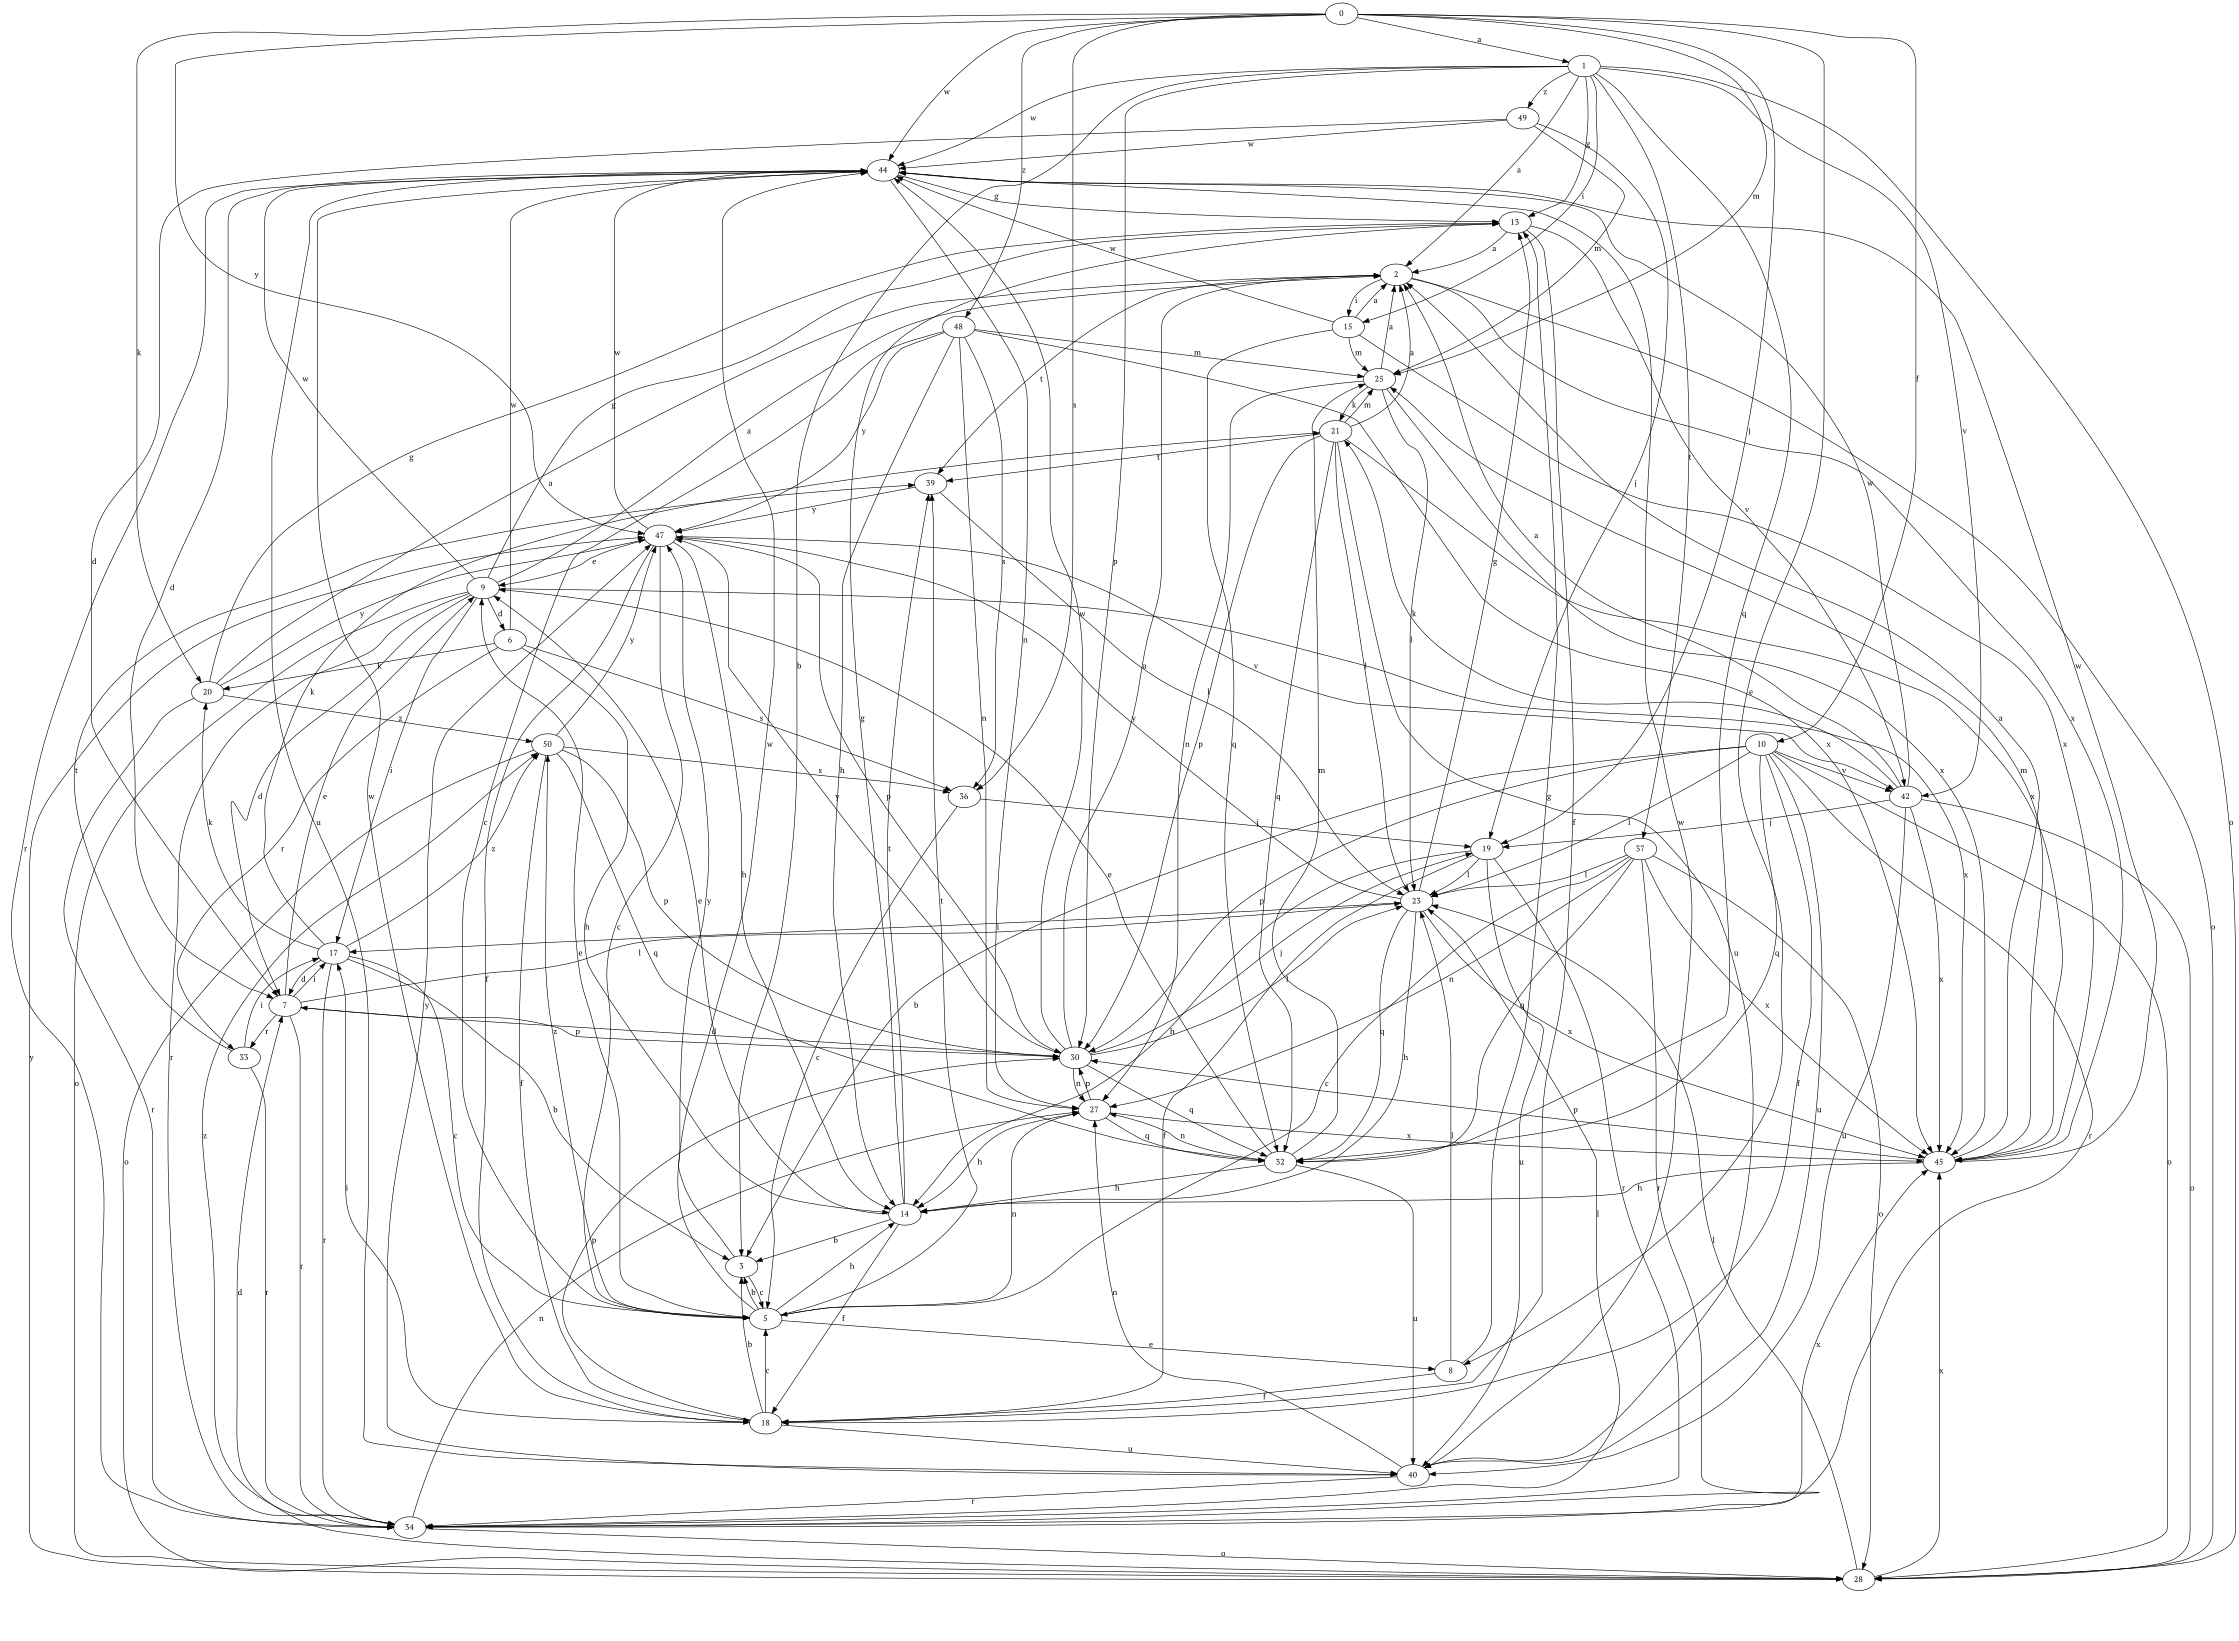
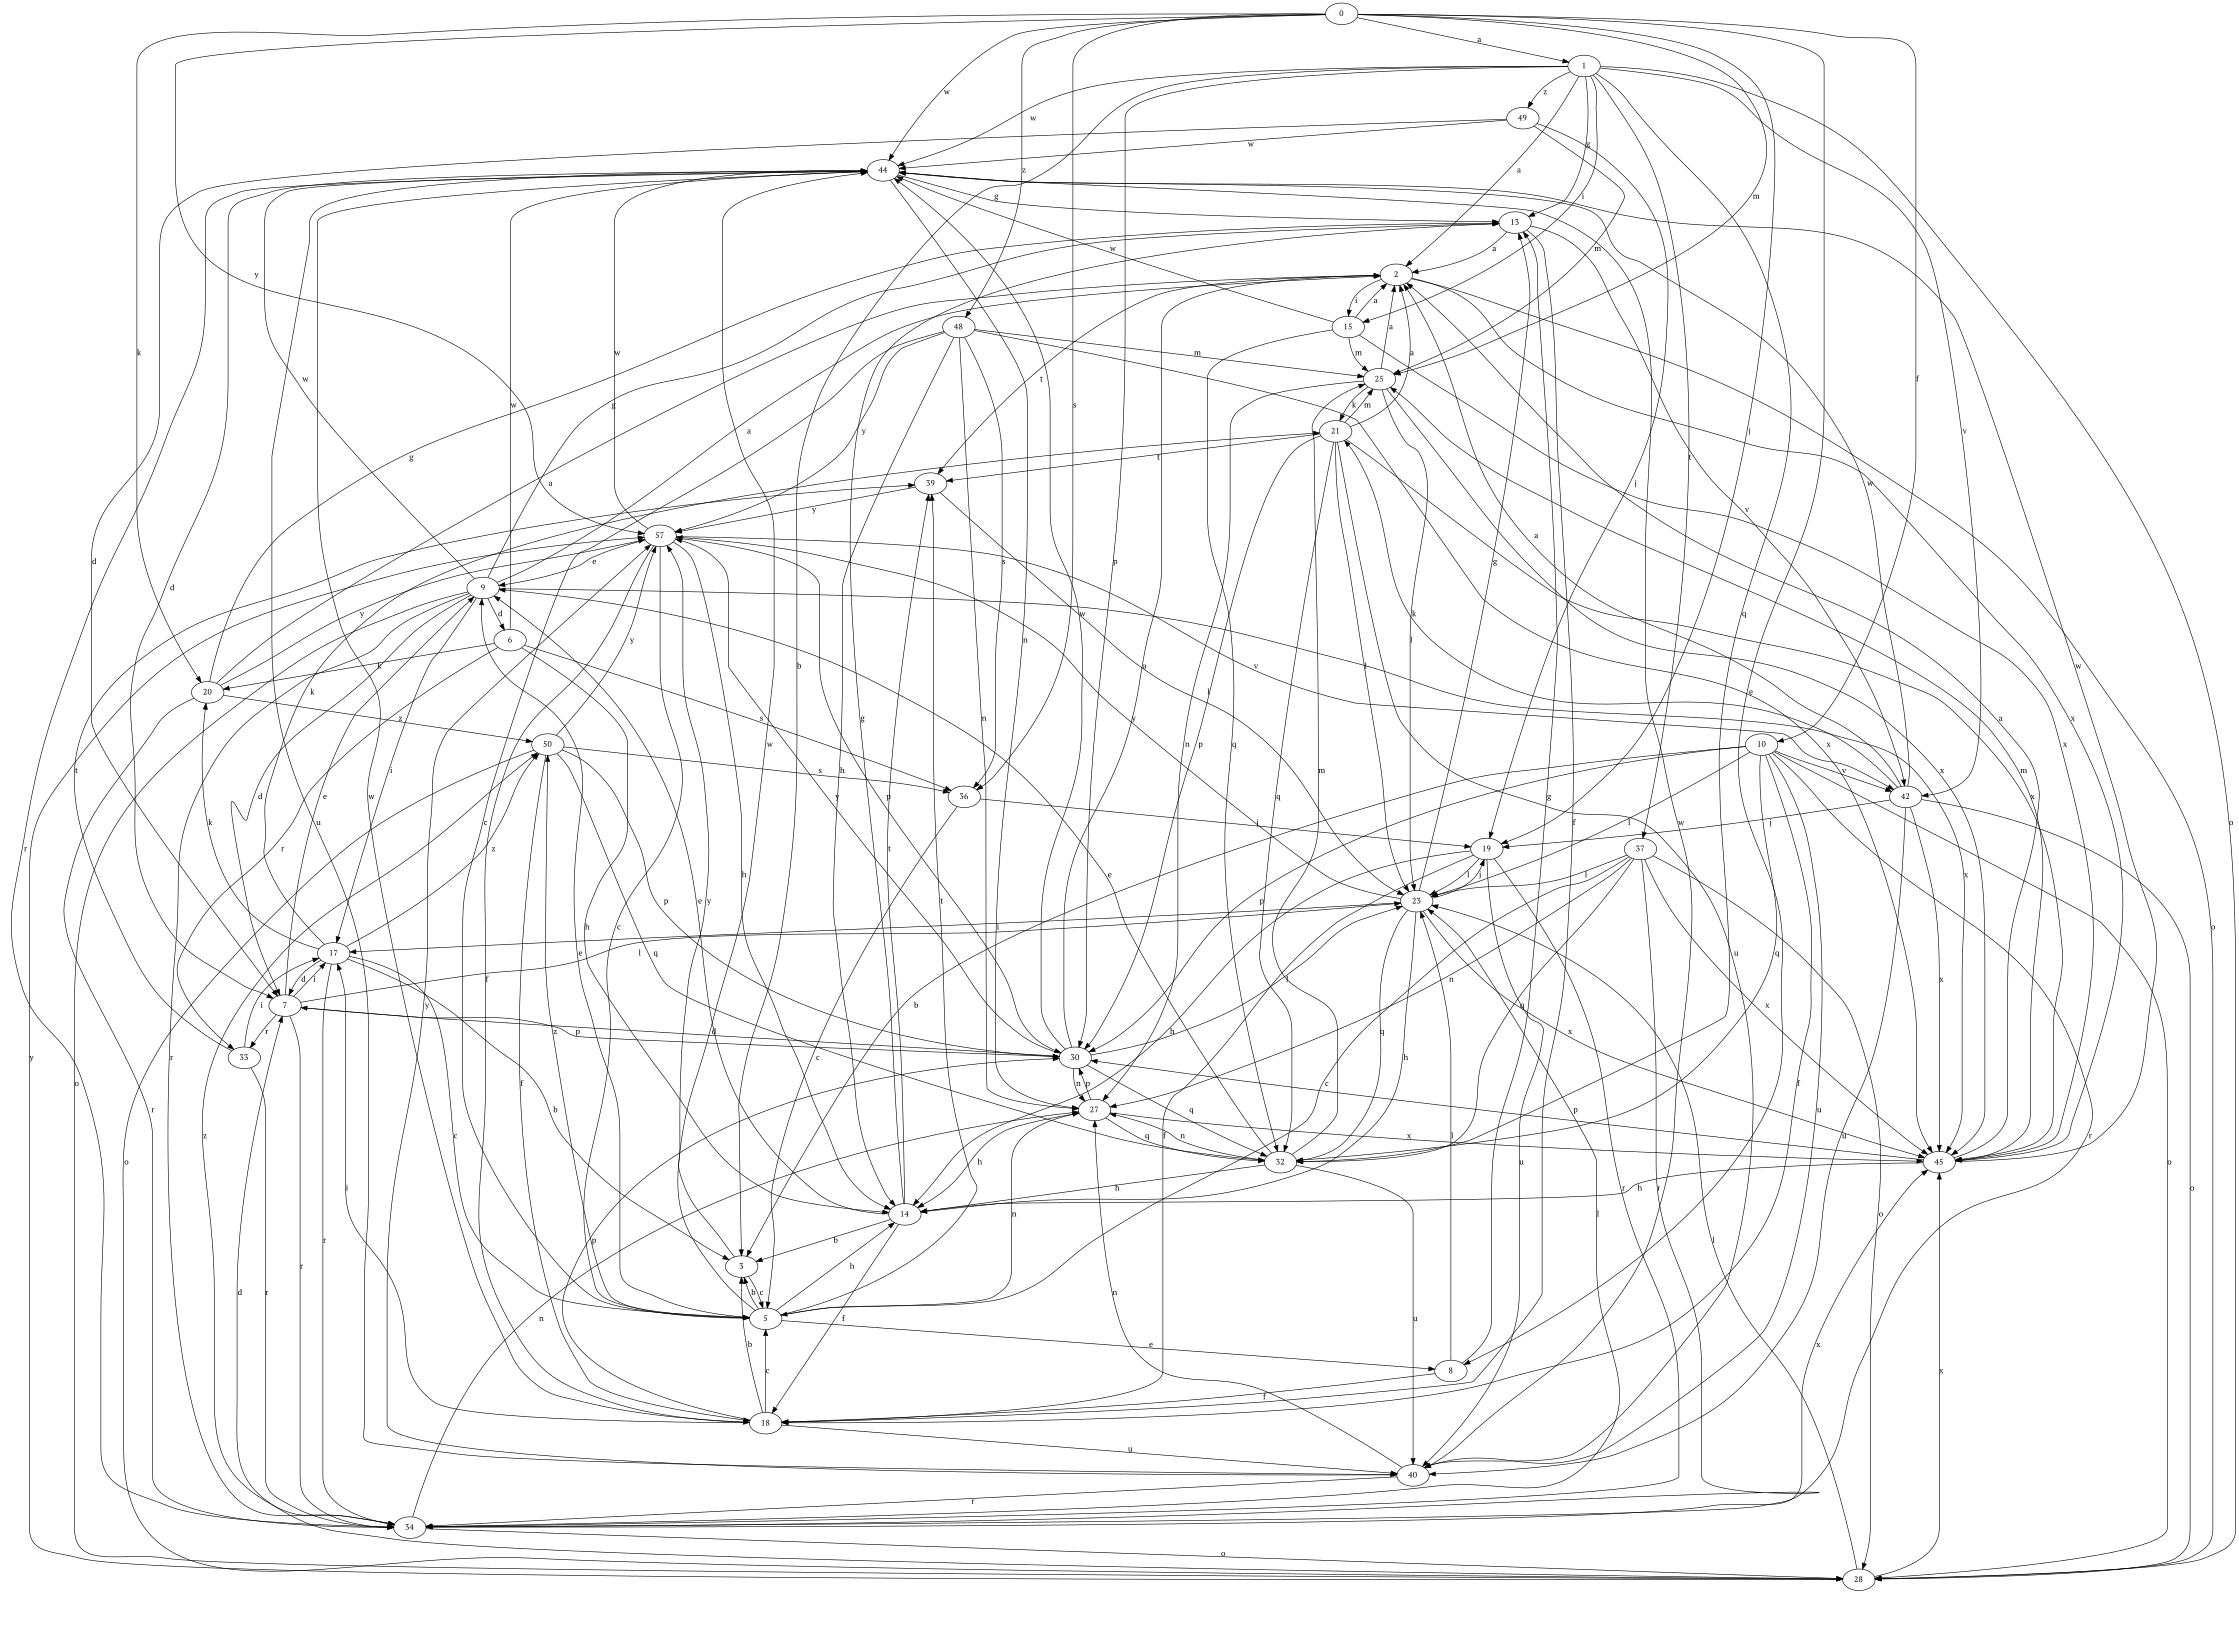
  strict digraph {
    fontname="PT Serif"
    node [fontname="PT Serif"]
    edge [fontname="PT Serif"]
    0
    1
    8
    10
    19
    20
    25
    36
    44
-   47
+   47 [label=57]
    48
    2
    3
    13
    15
    28
    30
    32
    37
    42
    49
    23
    n23 [label=18]
    34
    40
    14
    50
    45
    27
    21
    5
    7
    9
    39
    17
    6
    33
    0 -> 1 [label=a]
    0 -> 8 [label=e]
    0 -> 10 [label=f]
    0 -> 19 [label=j]
    0 -> 20 [label=k]
    0 -> 25 [label=m]
    0 -> 36 [label=s]
    0 -> 44 [label=w]
    0 -> 47 [label=y]
    0 -> 48 [label=z]
    1 -> 44 [label=w]
    1 -> 2 [label=a]
    1 -> 3 [label=b]
    1 -> 13 [label=g]
    1 -> 15 [label=i]
    1 -> 28 [label=o]
    1 -> 30 [label=p]
    1 -> 32 [label=q]
    1 -> 37 [label=t]
    1 -> 42 [label=v]
    1 -> 49 [label=z]
    8 -> 13 [label=g]
    8 -> 23 [label=l]
    8 -> n23 [label=f]
    10 -> 3 [label=b]
    10 -> 28 [label=o]
    10 -> 30 [label=p]
    10 -> 32 [label=q]
    10 -> 42 [label=v]
    10 -> 23 [label=l]
    10 -> n23 [label=f]
    10 -> 34 [label=r]
    10 -> 40 [label=u]
    19 -> 23 [label=l]
    19 -> n23 [label=f]
    19 -> 34 [label=r]
    19 -> 40 [label=u]
    19 -> 14 [label=h]
    20 -> 47 [label=y]
    20 -> 2 [label=a]
    20 -> 13 [label=g]
    20 -> 34 [label=r]
    20 -> 50 [label=z]
    25 -> 2 [label=a]
    25 -> 23 [label=l]
    25 -> 45 [label=x]
    25 -> 27 [label=n]
    25 -> 21 [label=k]
    36 -> 19 [label=j]
    36 -> 5 [label=c]
    44 -> 13 [label=g]
    44 -> 34 [label=r]
    44 -> 40 [label=u]
    44 -> 27 [label=n]
    44 -> 7 [label=d]
    47 -> 44 [label=w]
    47 -> 30 [label=p]
    47 -> 42 [label=v]
    47 -> n23 [label=f]
    47 -> 14 [label=h]
    47 -> 5 [label=c]
    47 -> 9 [label=e]
    48 -> 25 [label=m]
    48 -> 36 [label=s]
    48 -> 47 [label=y]
    48 -> 14 [label=h]
    48 -> 45 [label=x]
    48 -> 27 [label=n]
    48 -> 5 [label=c]
    2 -> 15 [label=i]
    2 -> 28 [label=o]
    2 -> 45 [label=x]
    2 -> 39 [label=t]
    3 -> 47 [label=y]
    3 -> 5 [label=c]
    13 -> 2 [label=a]
    13 -> 42 [label=v]
    13 -> n23 [label=f]
    15 -> 25 [label=m]
    15 -> 44 [label=w]
    15 -> 2 [label=a]
    15 -> 32 [label=q]
    15 -> 45 [label=x]
    28 -> 47 [label=y]
    28 -> 23 [label=l]
    28 -> 45 [label=x]
    28 -> 7 [label=d]
    30 -> 44 [label=w]
    30 -> 47 [label=y]
    30 -> 2 [label=a]
    30 -> 32 [label=q]
    30 -> 23 [label=l]
    30 -> 27 [label=n]
    30 -> 7 [label=d]
    32 -> 25 [label=m]
    32 -> 40 [label=u]
    32 -> 14 [label=h]
    32 -> 27 [label=n]
    32 -> 9 [label=e]
    37 -> 28 [label=o]
    37 -> 32 [label=q]
    37 -> 23 [label=l]
    37 -> 34 [label=r]
    37 -> 45 [label=x]
    37 -> 27 [label=n]
    37 -> 5 [label=c]
    42 -> 19 [label=j]
    42 -> 44 [label=w]
    42 -> 2 [label=a]
    42 -> 28 [label=o]
    42 -> 40 [label=u]
    42 -> 45 [label=x]
    42 -> 21 [label=k]
    49 -> 19 [label=j]
    49 -> 25 [label=m]
    49 -> 44 [label=w]
    49 -> 7 [label=d]
-   30 -> 19 [label=j]
+   23 -> 19 [label=j]
    23 -> 47 [label=y]
    23 -> 13 [label=g]
    23 -> 32 [label=q]
    23 -> 14 [label=h]
    23 -> 45 [label=x]
    23 -> 17 [label=i]
    n23 -> 44 [label=w]
    n23 -> 3 [label=b]
    n23 -> 30 [label=p]
    n23 -> 40 [label=u]
    n23 -> 5 [label=c]
    n23 -> 17 [label=i]
    34 -> 28 [label=o]
    34 -> 23 [label=l]
    34 -> 50 [label=z]
    34 -> 45 [label=x]
    34 -> 27 [label=n]
    40 -> 44 [label=w]
    40 -> 47 [label=y]
    40 -> 34 [label=r]
    40 -> 27 [label=n]
    14 -> 3 [label=b]
    14 -> 13 [label=g]
    14 -> n23 [label=f]
    14 -> 9 [label=e]
    14 -> 39 [label=t]
    50 -> 36 [label=s]
    50 -> 47 [label=y]
    50 -> 28 [label=o]
    50 -> 30 [label=p]
    50 -> 32 [label=q]
    50 -> n23 [label=f]
    45 -> 25 [label=m]
    45 -> 44 [label=w]
    45 -> 2 [label=a]
    45 -> 30 [label=p]
    45 -> 14 [label=h]
    27 -> 30 [label=p]
    27 -> 32 [label=q]
    27 -> 14 [label=h]
    27 -> 45 [label=x]
    21 -> 25 [label=m]
    21 -> 2 [label=a]
    21 -> 30 [label=p]
    21 -> 32 [label=q]
    21 -> 23 [label=l]
    21 -> 40 [label=u]
    21 -> 45 [label=x]
    21 -> 39 [label=t]
    5 -> 8 [label=e]
    5 -> 44 [label=w]
    5 -> 3 [label=b]
    5 -> 14 [label=h]
    5 -> 50 [label=z]
    5 -> 27 [label=n]
    5 -> 9 [label=e]
    5 -> 39 [label=t]
    7 -> 30 [label=p]
    7 -> 23 [label=l]
    7 -> 34 [label=r]
    7 -> 9 [label=e]
    7 -> 17 [label=i]
    7 -> 33 [label=r]
    9 -> 44 [label=w]
    9 -> 2 [label=a]
    9 -> 13 [label=g]
    9 -> 28 [label=o]
    9 -> 34 [label=r]
    9 -> 45 [label=x]
    9 -> 7 [label=d]
    9 -> 17 [label=i]
    9 -> 6 [label=d]
    39 -> 47 [label=y]
    39 -> 23 [label=l]
    17 -> 20 [label=k]
    17 -> 3 [label=b]
    17 -> 34 [label=r]
    17 -> 50 [label=z]
    17 -> 21 [label=k]
    17 -> 5 [label=c]
    17 -> 7 [label=d]
    6 -> 20 [label=k]
    6 -> 36 [label=s]
    6 -> 44 [label=w]
    6 -> 14 [label=h]
    6 -> 33 [label=r]
    33 -> 34 [label=r]
    33 -> 39 [label=t]
    33 -> 17 [label=i]
  }
